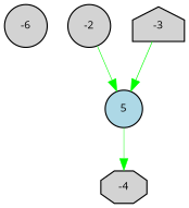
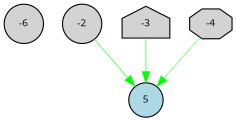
  digraph {
    fontname="Open Sans"
    node [fillcolor=lightgray fontname="Open Sans" fontsize=9 shape=circle style=filled]
    edge [color=green fontname="Open Sans" style=solid]
    n1 [height=0.2 label=-6 width=0.2]
    -2 [height=0.2 width=0.2]
    n3 [fillcolor=lightblue height=0.2 label=5 width=0.2]
    -3 [height=0.2 shape=house width=0.2]
    -4 [height=0.2 shape=octagon width=0.2]
    -2 -> n3 [penwidth=0.5009074075435602]
    -3 -> n3 [penwidth=0.5671082441472541]
-   n3 -> -4 [penwidth=0.39251522770637404]
+   -4 -> n3 [penwidth=0.39251522770637404]
  }
